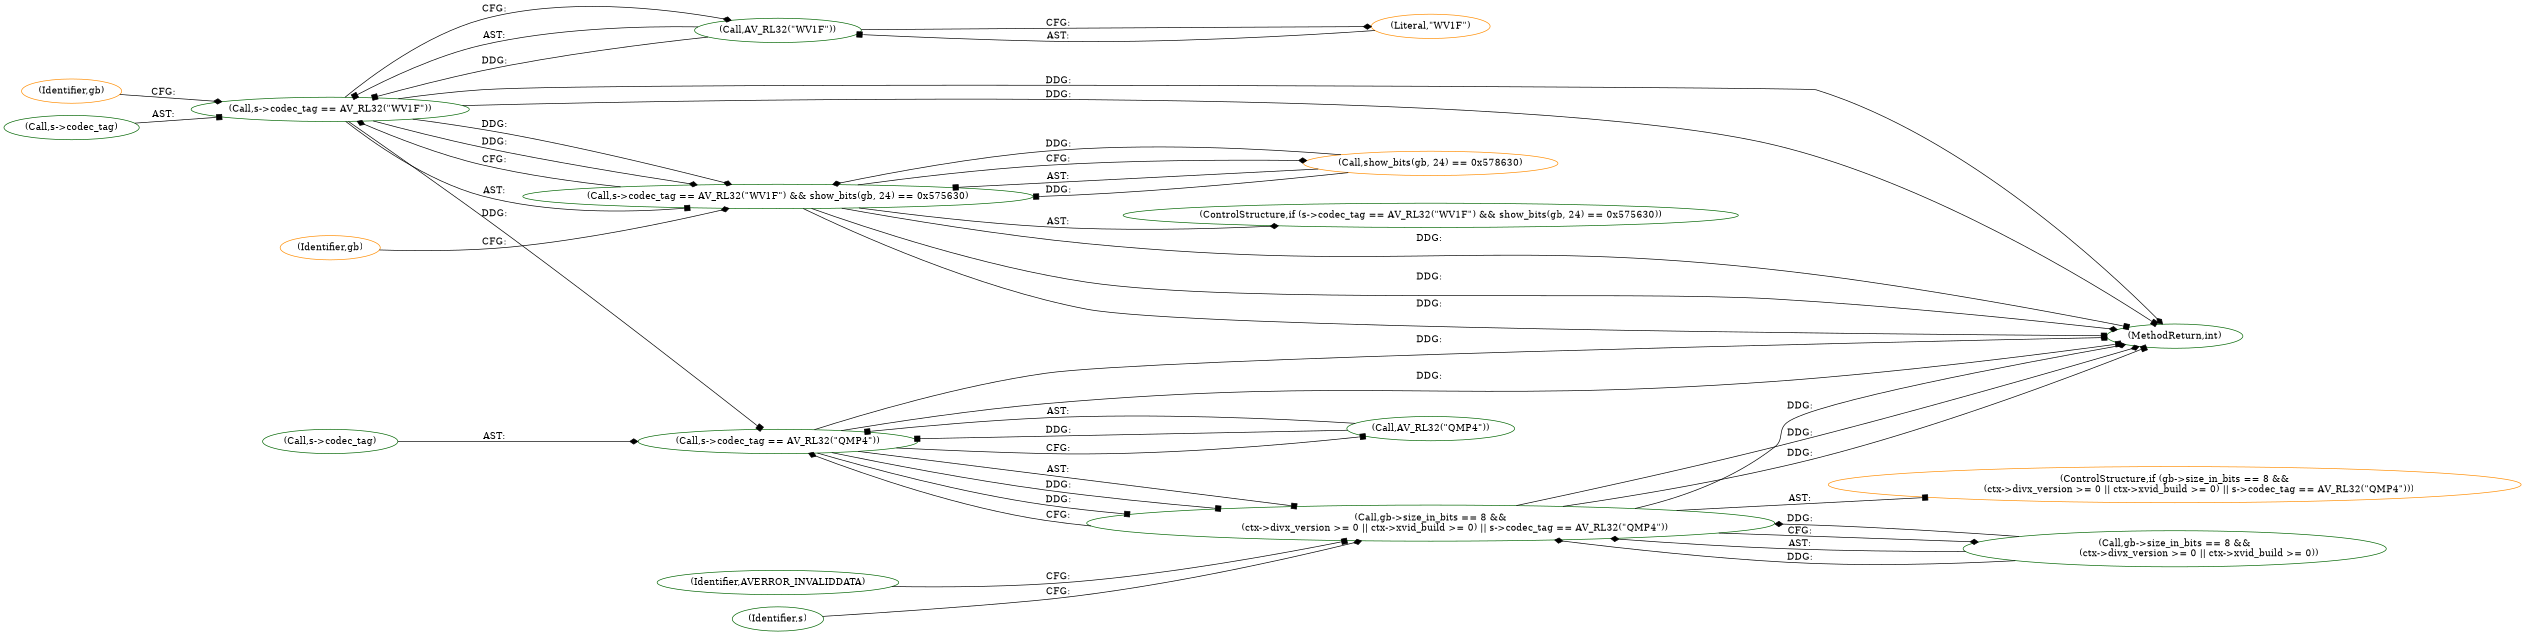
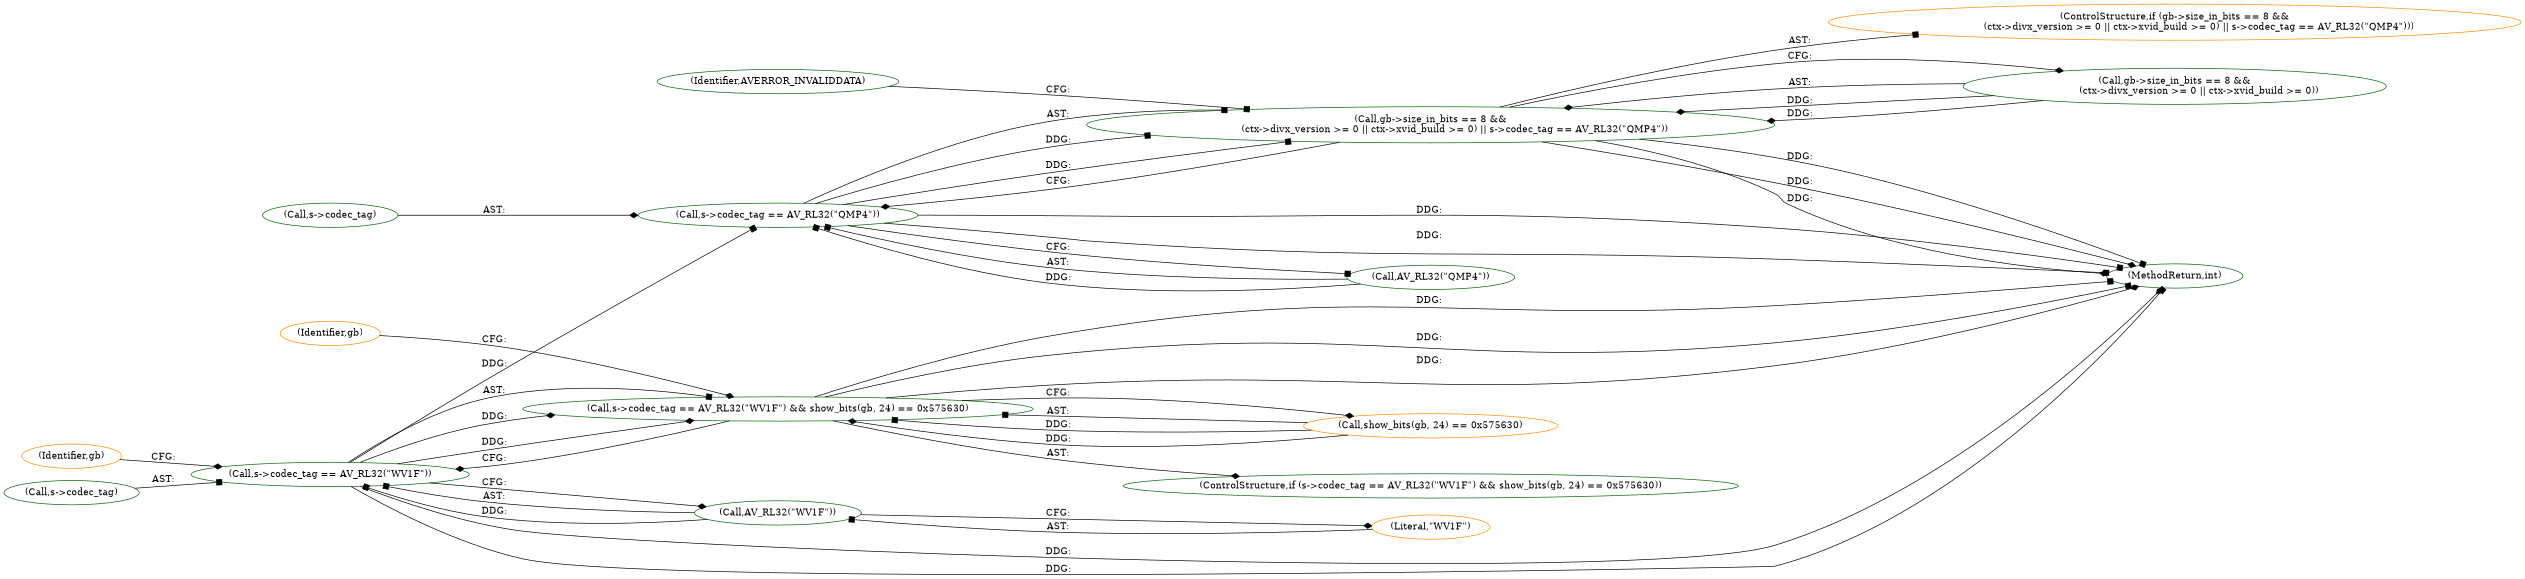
  digraph {
    rankdir=LR
    node [color=darkgreen]
    edge [arrowhead=box]
    n1 [label="(Call,s->codec_tag == AV_RL32(\"WV1F\"))"]
    n2 [label="(Call,AV_RL32(\"WV1F\"))"]
    n3 [label="(Call,s->codec_tag == AV_RL32(\"WV1F\") && show_bits(gb, 24) == 0x575630)"]
    n4 [label="(Call,s->codec_tag == AV_RL32(\"QMP4\"))"]
    n5 [label="(MethodReturn,int)"]
    n6 [color=darkorange label="(Literal,\"WV1F\")"]
-   n7 [color=darkorange label="(Call,show_bits(gb, 24) == 0x578630)"]
+   n7 [color=darkorange label="(Call,show_bits(gb, 24) == 0x575630)"]
    n8 [label="(ControlStructure,if (s->codec_tag == AV_RL32(\"WV1F\") && show_bits(gb, 24) == 0x575630))"]
    n9 [label="(Call,gb->size_in_bits == 8 &&\n                (ctx->divx_version >= 0 || ctx->xvid_build >= 0) || s->codec_tag == AV_RL32(\"QMP4\"))"]
    n10 [label="(Call,AV_RL32(\"QMP4\"))"]
    n11 [color=darkorange label="(ControlStructure,if (gb->size_in_bits == 8 &&\n                (ctx->divx_version >= 0 || ctx->xvid_build >= 0) || s->codec_tag == AV_RL32(\"QMP4\")))"]
    n12 [label="(Call,gb->size_in_bits == 8 &&\n                (ctx->divx_version >= 0 || ctx->xvid_build >= 0))"]
    n13 [color=darkorange label="(Identifier,gb)"]
    n14 [color=darkorange label="(Identifier,gb)"]
    n15 [label="(Call,s->codec_tag)"]
    n16 [label="(Identifier,AVERROR_INVALIDDATA)"]
    n17 [label="(Call,s->codec_tag)"]
-   n18 [label="(Identifier,s)"]
    n1 -> n2 [arrowhead=diamond label="CFG: "]
    n1 -> n3 [label="AST: "]
    n1 -> n3 [arrowhead=diamond label="DDG: "]
    n1 -> n3 [arrowhead=diamond label="DDG: "]
    n1 -> n4 [label="DDG: "]
    n1 -> n5 [arrowhead=diamond label="DDG: "]
    n1 -> n5 [label="DDG: "]
    n2 -> n1 [label="AST: "]
    n2 -> n1 [label="DDG: "]
    n2 -> n6 [arrowhead=diamond label="CFG: "]
    n3 -> n1 [arrowhead=diamond label="CFG: "]
    n3 -> n5 [label="DDG: "]
    n3 -> n5 [label="DDG: "]
    n3 -> n5 [arrowhead=diamond label="DDG: "]
    n3 -> n7 [arrowhead=diamond label="CFG: "]
    n3 -> n8 [arrowhead=diamond label="AST: "]
    n4 -> n5 [label="DDG: "]
    n4 -> n5 [label="DDG: "]
    n4 -> n9 [label="AST: "]
    n4 -> n9 [label="DDG: "]
    n4 -> n9 [label="DDG: "]
    n4 -> n10 [label="CFG: "]
    n6 -> n2 [label="AST: "]
    n7 -> n3 [label="AST: "]
    n7 -> n3 [label="DDG: "]
    n7 -> n3 [arrowhead=diamond label="DDG: "]
    n9 -> n4 [arrowhead=diamond label="CFG: "]
    n9 -> n5 [label="DDG: "]
    n9 -> n5 [arrowhead=diamond label="DDG: "]
    n9 -> n5 [arrowhead=diamond label="DDG: "]
    n9 -> n11 [label="AST: "]
    n9 -> n12 [arrowhead=diamond label="CFG: "]
    n10 -> n4 [label="AST: "]
    n10 -> n4 [label="DDG: "]
    n12 -> n9 [arrowhead=diamond label="AST: "]
    n12 -> n9 [arrowhead=diamond label="DDG: "]
    n12 -> n9 [arrowhead=diamond label="DDG: "]
    n13 -> n1 [arrowhead=diamond label="CFG: "]
    n14 -> n3 [arrowhead=diamond label="CFG: "]
    n15 -> n4 [arrowhead=diamond label="AST: "]
    n16 -> n9 [label="CFG: "]
    n17 -> n1 [label="AST: "]
-   n18 -> n9 [arrowhead=diamond label="CFG: "]
  }
